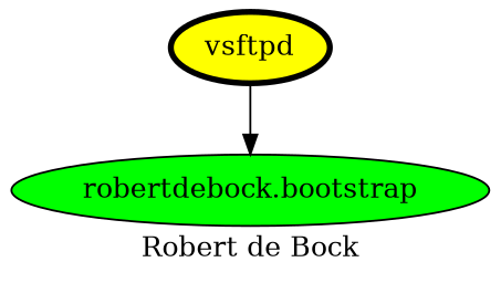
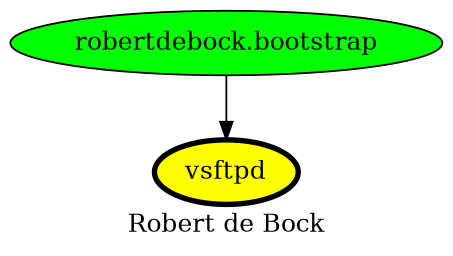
  digraph {
    label="Robert de Bock"
    node [style=filled]
    vsftpd [fillcolor=yellow penwidth=3]
    "robertdebock.bootstrap" [fillcolor=green]
-   vsftpd -> "robertdebock.bootstrap"
+   "robertdebock.bootstrap" -> vsftpd
  }
